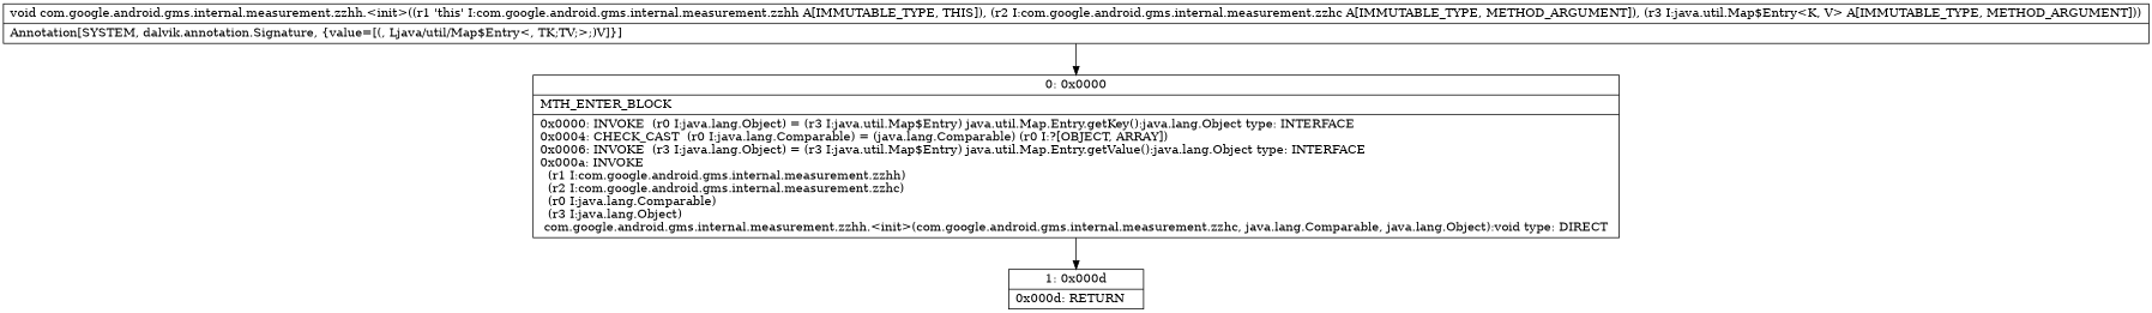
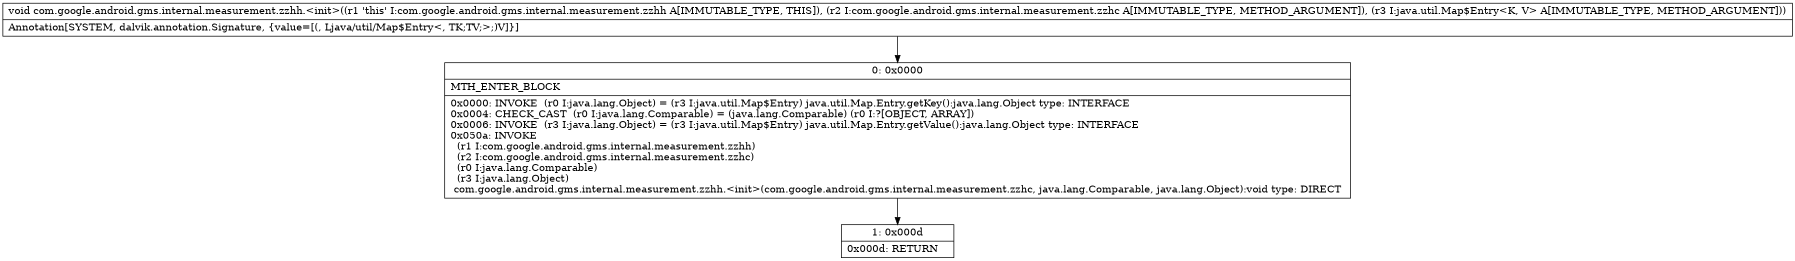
  digraph {
    node [shape=record]
-   n1 [label="{0\:\ 0x0000|MTH_ENTER_BLOCK\l|0x0000: INVOKE  (r0 I:java.lang.Object) = (r3 I:java.util.Map$Entry) java.util.Map.Entry.getKey():java.lang.Object type: INTERFACE \l0x0004: CHECK_CAST  (r0 I:java.lang.Comparable) = (java.lang.Comparable) (r0 I:?[OBJECT, ARRAY]) \l0x0006: INVOKE  (r3 I:java.lang.Object) = (r3 I:java.util.Map$Entry) java.util.Map.Entry.getValue():java.lang.Object type: INTERFACE \l0x000a: INVOKE  \l  (r1 I:com.google.android.gms.internal.measurement.zzhh)\l  (r2 I:com.google.android.gms.internal.measurement.zzhc)\l  (r0 I:java.lang.Comparable)\l  (r3 I:java.lang.Object)\l com.google.android.gms.internal.measurement.zzhh.\<init\>(com.google.android.gms.internal.measurement.zzhc, java.lang.Comparable, java.lang.Object):void type: DIRECT \l}"]
+   n1 [label="{0\:\ 0x0000|MTH_ENTER_BLOCK\l|0x0000: INVOKE  (r0 I:java.lang.Object) = (r3 I:java.util.Map$Entry) java.util.Map.Entry.getKey():java.lang.Object type: INTERFACE \l0x0004: CHECK_CAST  (r0 I:java.lang.Comparable) = (java.lang.Comparable) (r0 I:?[OBJECT, ARRAY]) \l0x0006: INVOKE  (r3 I:java.lang.Object) = (r3 I:java.util.Map$Entry) java.util.Map.Entry.getValue():java.lang.Object type: INTERFACE \l0x050a: INVOKE  \l  (r1 I:com.google.android.gms.internal.measurement.zzhh)\l  (r2 I:com.google.android.gms.internal.measurement.zzhc)\l  (r0 I:java.lang.Comparable)\l  (r3 I:java.lang.Object)\l com.google.android.gms.internal.measurement.zzhh.\<init\>(com.google.android.gms.internal.measurement.zzhc, java.lang.Comparable, java.lang.Object):void type: DIRECT \l}"]
    n2 [label="{1\:\ 0x000d|0x000d: RETURN   \l}"]
    n3 [label="{void com.google.android.gms.internal.measurement.zzhh.\<init\>((r1 'this' I:com.google.android.gms.internal.measurement.zzhh A[IMMUTABLE_TYPE, THIS]), (r2 I:com.google.android.gms.internal.measurement.zzhc A[IMMUTABLE_TYPE, METHOD_ARGUMENT]), (r3 I:java.util.Map$Entry\<K, V\> A[IMMUTABLE_TYPE, METHOD_ARGUMENT]))  | Annotation[SYSTEM, dalvik.annotation.Signature, \{value=[(, Ljava\/util\/Map$Entry\<, TK;TV;\>;)V]\}]\l}"]
    n1 -> n2
    n3 -> n1
  }
